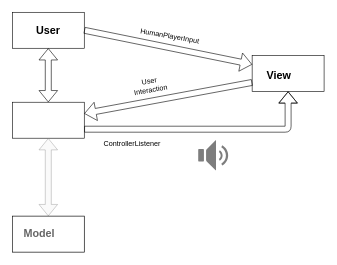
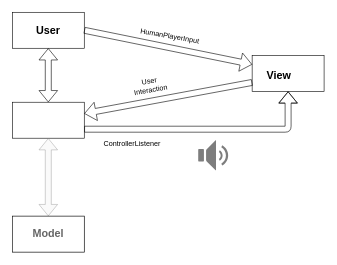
  <mxCell id="0" />
  <mxCell id="1" parent="0" />
  <mxCell id="2" value="" style="pointerEvents=1;shadow=0;dashed=0;html=1;strokeColor=none;labelPosition=center;verticalLabelPosition=bottom;verticalAlign=top;align=center;shape=mxgraph.mscae.general.audio;fillColor=#7D7D7D;" vertex="1" parent="1"><mxGeometry x="330" y="233.5" width="50" height="50" as="geometry" /></mxCell>
  <mxCell id="3" value="" style="group" vertex="1" connectable="0" parent="1"><mxGeometry x="20" y="170" width="120" height="60" as="geometry" /></mxCell>
  <mxCell id="4" value="" style="rounded=0;whiteSpace=wrap;html=1;" vertex="1" parent="3"><mxGeometry width="120" height="60" as="geometry" /></mxCell>
  <mxCell id="5" value="" style="group" vertex="1" connectable="0" parent="1"><mxGeometry x="20" y="20" width="120" height="60" as="geometry" /></mxCell>
  <mxCell id="6" value="" style="rounded=0;whiteSpace=wrap;html=1;" vertex="1" parent="5"><mxGeometry width="120" height="60" as="geometry" /></mxCell>
  <mxCell id="7" value="&lt;font style=&quot;font-size: 18px&quot;&gt;&lt;b&gt;User&lt;/b&gt;&lt;/font&gt;" style="text;html=1;strokeColor=none;fillColor=none;align=center;verticalAlign=middle;whiteSpace=wrap;rounded=0;" vertex="1" parent="5"><mxGeometry x="40" y="20" width="40" height="20" as="geometry" /></mxCell>
  <mxCell id="8" value="" style="group" vertex="1" connectable="0" parent="1"><mxGeometry x="420" y="92" width="120" height="60" as="geometry" /></mxCell>
  <mxCell id="9" value="" style="rounded=0;whiteSpace=wrap;html=1;" vertex="1" parent="8"><mxGeometry width="120" height="60" as="geometry" /></mxCell>
  <mxCell id="10" value="&lt;br&gt;&lt;font style=&quot;font-size: 18px&quot;&gt;&lt;b&gt;View&lt;/b&gt;&lt;/font&gt;" style="text;html=1;strokeColor=none;fillColor=none;align=center;verticalAlign=middle;whiteSpace=wrap;rounded=0;" vertex="1" parent="8"><mxGeometry x="25" y="17" width="40" height="20" as="geometry" /></mxCell>
  <mxCell id="11" value="" style="shape=flexArrow;endArrow=classic;startArrow=classic;html=1;entryX=0.5;entryY=1;entryDx=0;entryDy=0;exitX=0.5;exitY=0;exitDx=0;exitDy=0;" edge="1" parent="1" source="4" target="6"><mxGeometry width="50" height="50" relative="1" as="geometry"><mxPoint x="20" y="300" as="sourcePoint" /><mxPoint x="70" y="250" as="targetPoint" /></mxGeometry></mxCell>
  <mxCell id="12" value="" style="shape=flexArrow;endArrow=classic;html=1;entryX=0;entryY=0.25;entryDx=0;entryDy=0;exitX=1;exitY=0.5;exitDx=0;exitDy=0;" edge="1" parent="1" source="6" target="9"><mxGeometry width="50" height="50" relative="1" as="geometry"><mxPoint x="20" y="390" as="sourcePoint" /><mxPoint x="70" y="340" as="targetPoint" /></mxGeometry></mxCell>
  <mxCell id="13" value="HumanPlayerInput" style="text;html=1;strokeColor=none;fillColor=none;align=center;verticalAlign=middle;whiteSpace=wrap;rounded=0;rotation=10;" vertex="1" parent="1"><mxGeometry x="263" y="50" width="40" height="20" as="geometry" /></mxCell>
  <mxCell id="14" value="" style="shape=flexArrow;endArrow=classic;html=1;exitX=0;exitY=0.75;exitDx=0;exitDy=0;" edge="1" parent="1" source="9" target="4"><mxGeometry width="50" height="50" relative="1" as="geometry"><mxPoint x="20" y="540" as="sourcePoint" /><mxPoint x="70" y="490" as="targetPoint" /></mxGeometry></mxCell>
  <mxCell id="15" value="User Interaction" style="text;html=1;strokeColor=none;fillColor=none;align=center;verticalAlign=middle;whiteSpace=wrap;rounded=0;rotation=-10;" vertex="1" parent="1"><mxGeometry x="230" y="132" width="40" height="20" as="geometry" /></mxCell>
  <mxCell id="16" value="" style="shape=flexArrow;endArrow=classic;html=1;entryX=0.5;entryY=1;entryDx=0;entryDy=0;exitX=1;exitY=0.75;exitDx=0;exitDy=0;edgeStyle=orthogonalEdgeStyle;" edge="1" parent="1" source="4" target="9"><mxGeometry width="50" height="50" relative="1" as="geometry"><mxPoint x="20" y="540" as="sourcePoint" /><mxPoint x="70" y="490" as="targetPoint" /></mxGeometry></mxCell>
  <mxCell id="17" value="ControllerListener" style="text;html=1;strokeColor=none;fillColor=none;align=center;verticalAlign=middle;whiteSpace=wrap;rounded=0;rotation=0;" vertex="1" parent="1"><mxGeometry x="200" y="230" width="40" height="20" as="geometry" /></mxCell>
  <mxCell id="18" value="" style="shape=image;html=1;verticalAlign=top;verticalLabelPosition=bottom;labelBackgroundColor=#ffffff;imageAspect=0;aspect=fixed;image=https://cdn4.iconfinder.com/data/icons/LUMINA/graphics/png/128/animation.png" vertex="1" parent="1"><mxGeometry x="397" y="227" width="63" height="63" as="geometry" /></mxCell>
  <mxCell id="19" value="" style="shape=flexArrow;endArrow=classic;startArrow=classic;html=1;entryX=0.5;entryY=1;entryDx=0;entryDy=0;exitX=0.5;exitY=0;exitDx=0;exitDy=0;fillOpacity=49;strokeOpacity=50;fillColor=#f5f5f5;strokeColor=#666666;textOpacity=70;" edge="1" parent="1" source="21" target="4"><mxGeometry width="50" height="50" relative="1" as="geometry"><mxPoint x="20" y="360" as="sourcePoint" /><mxPoint x="70" y="310" as="targetPoint" /></mxGeometry></mxCell>
  <mxCell id="20" value="" style="group;fillOpacity=49;strokeOpacity=50;fillColor=#f5f5f5;strokeColor=#666666;fontColor=#333333;textOpacity=50;" vertex="1" connectable="0" parent="1"><mxGeometry x="20" y="360" width="120" height="60" as="geometry" /></mxCell>
  <mxCell id="21" value="" style="rounded=0;whiteSpace=wrap;html=1;" vertex="1" parent="20"><mxGeometry width="120" height="60" as="geometry" /></mxCell>
- <mxCell id="22" value="&lt;font style=&quot;font-size: 18px&quot;&gt;&lt;b&gt;Model&lt;/b&gt;&lt;/font&gt;" style="text;html=1;strokeColor=none;fillColor=none;align=center;verticalAlign=middle;whiteSpace=wrap;rounded=0;textOpacity=60;" vertex="1" parent="20"><mxGeometry x="25" y="20" width="40" height="20" as="geometry" /></mxCell>
+ <mxCell id="22" value="&lt;font style=&quot;font-size: 18px&quot;&gt;&lt;b&gt;Model&lt;/b&gt;&lt;/font&gt;" style="text;html=1;strokeColor=none;fillColor=none;align=center;verticalAlign=middle;whiteSpace=wrap;rounded=0;textOpacity=60;" vertex="1" parent="20"><mxGeometry x="40" y="20" width="40" height="20" as="geometry" /></mxCell>
